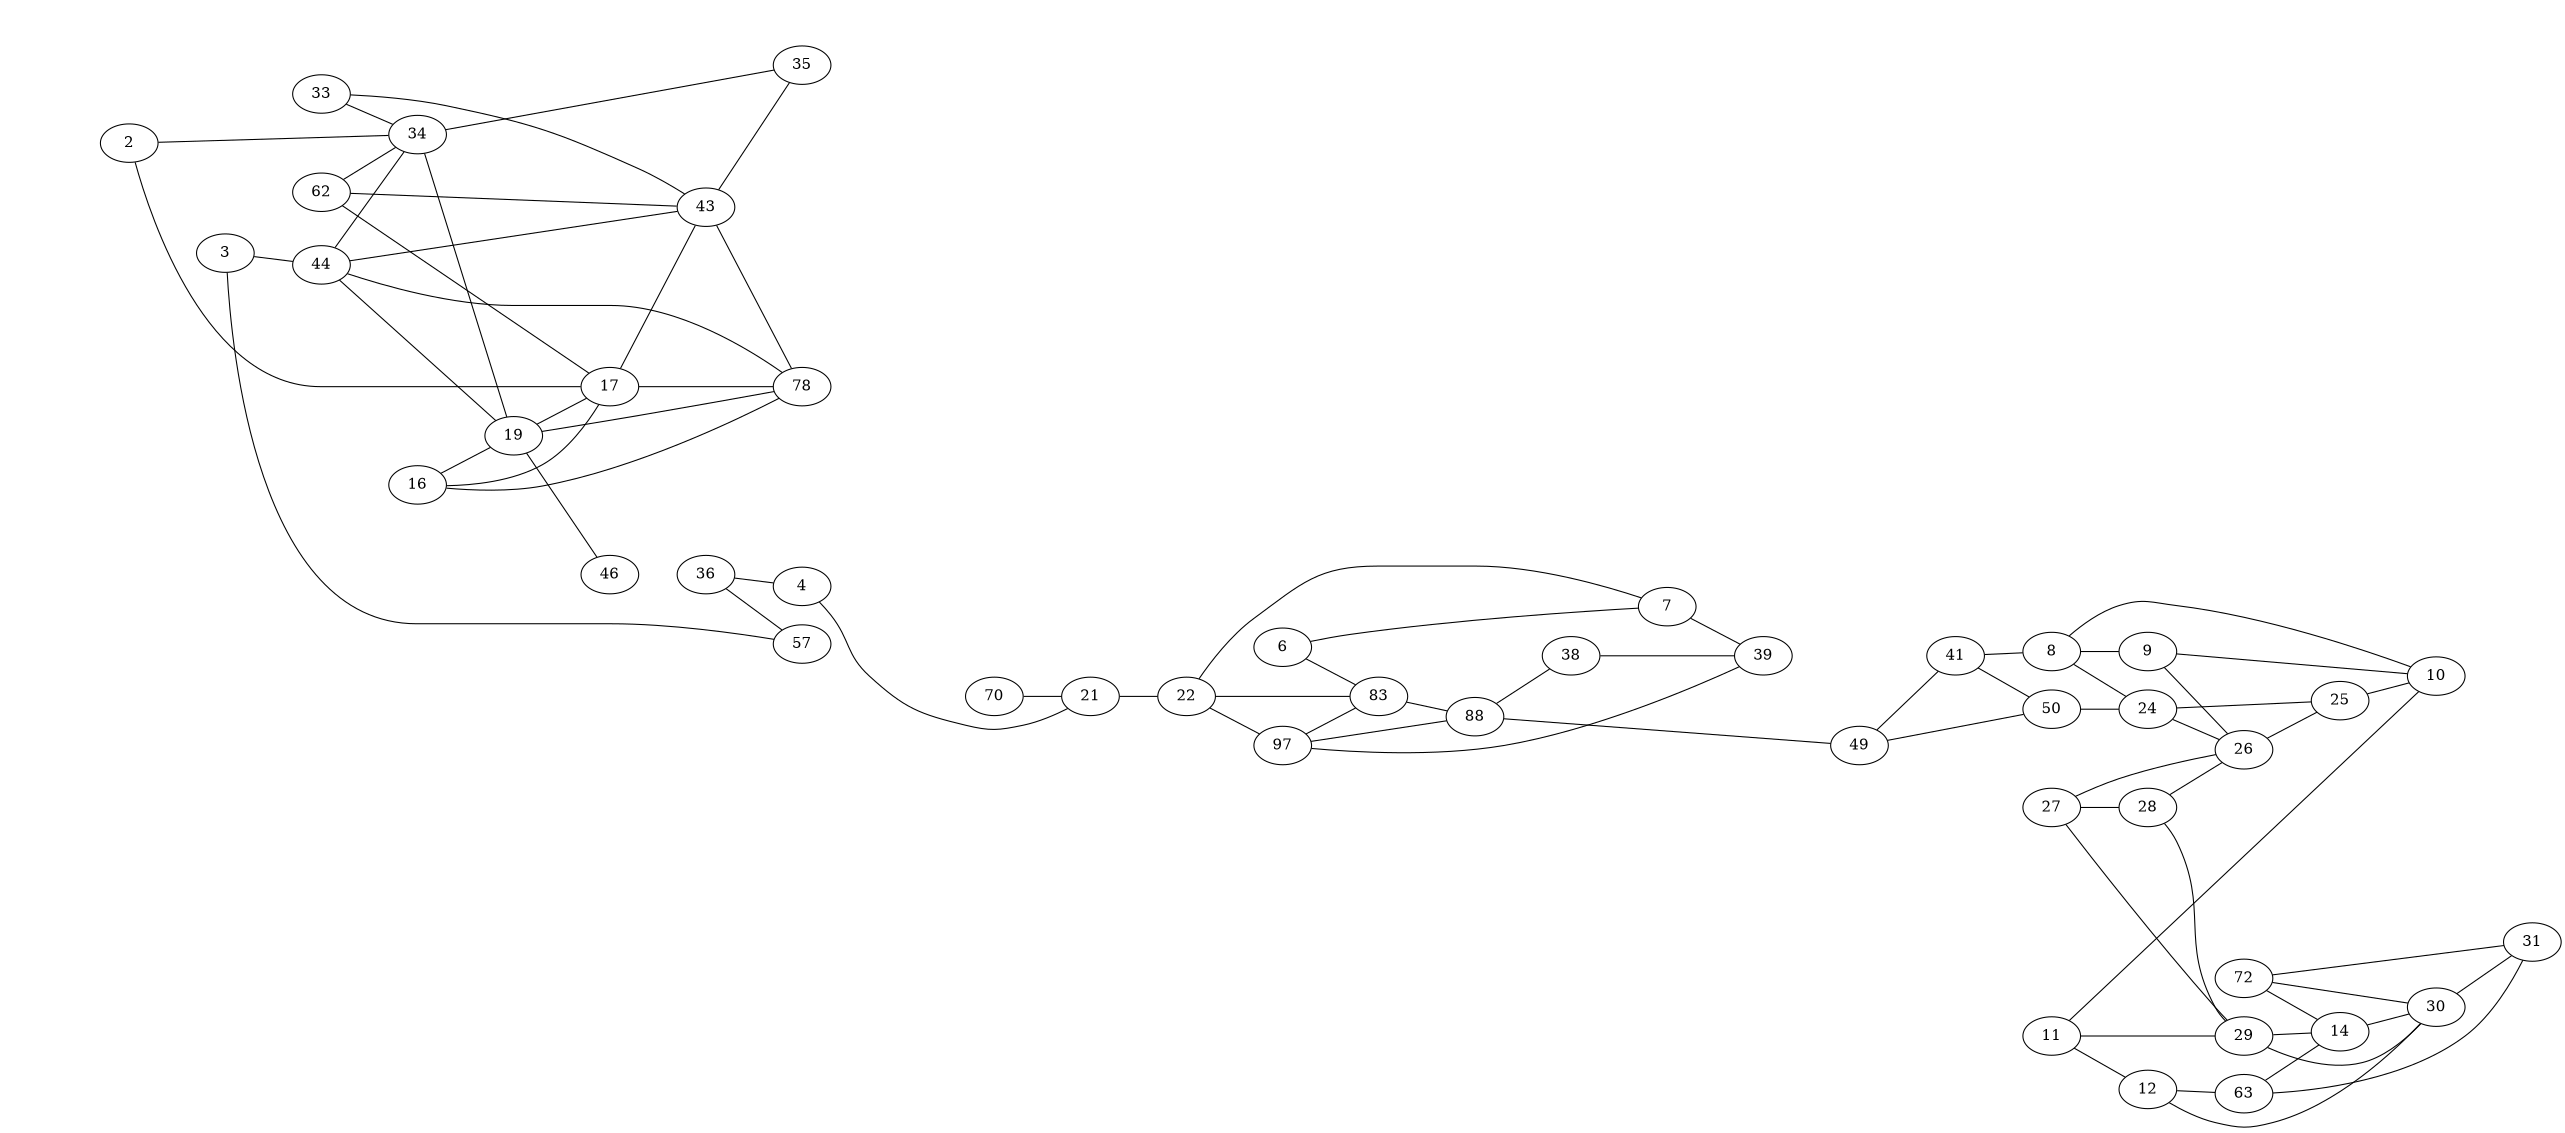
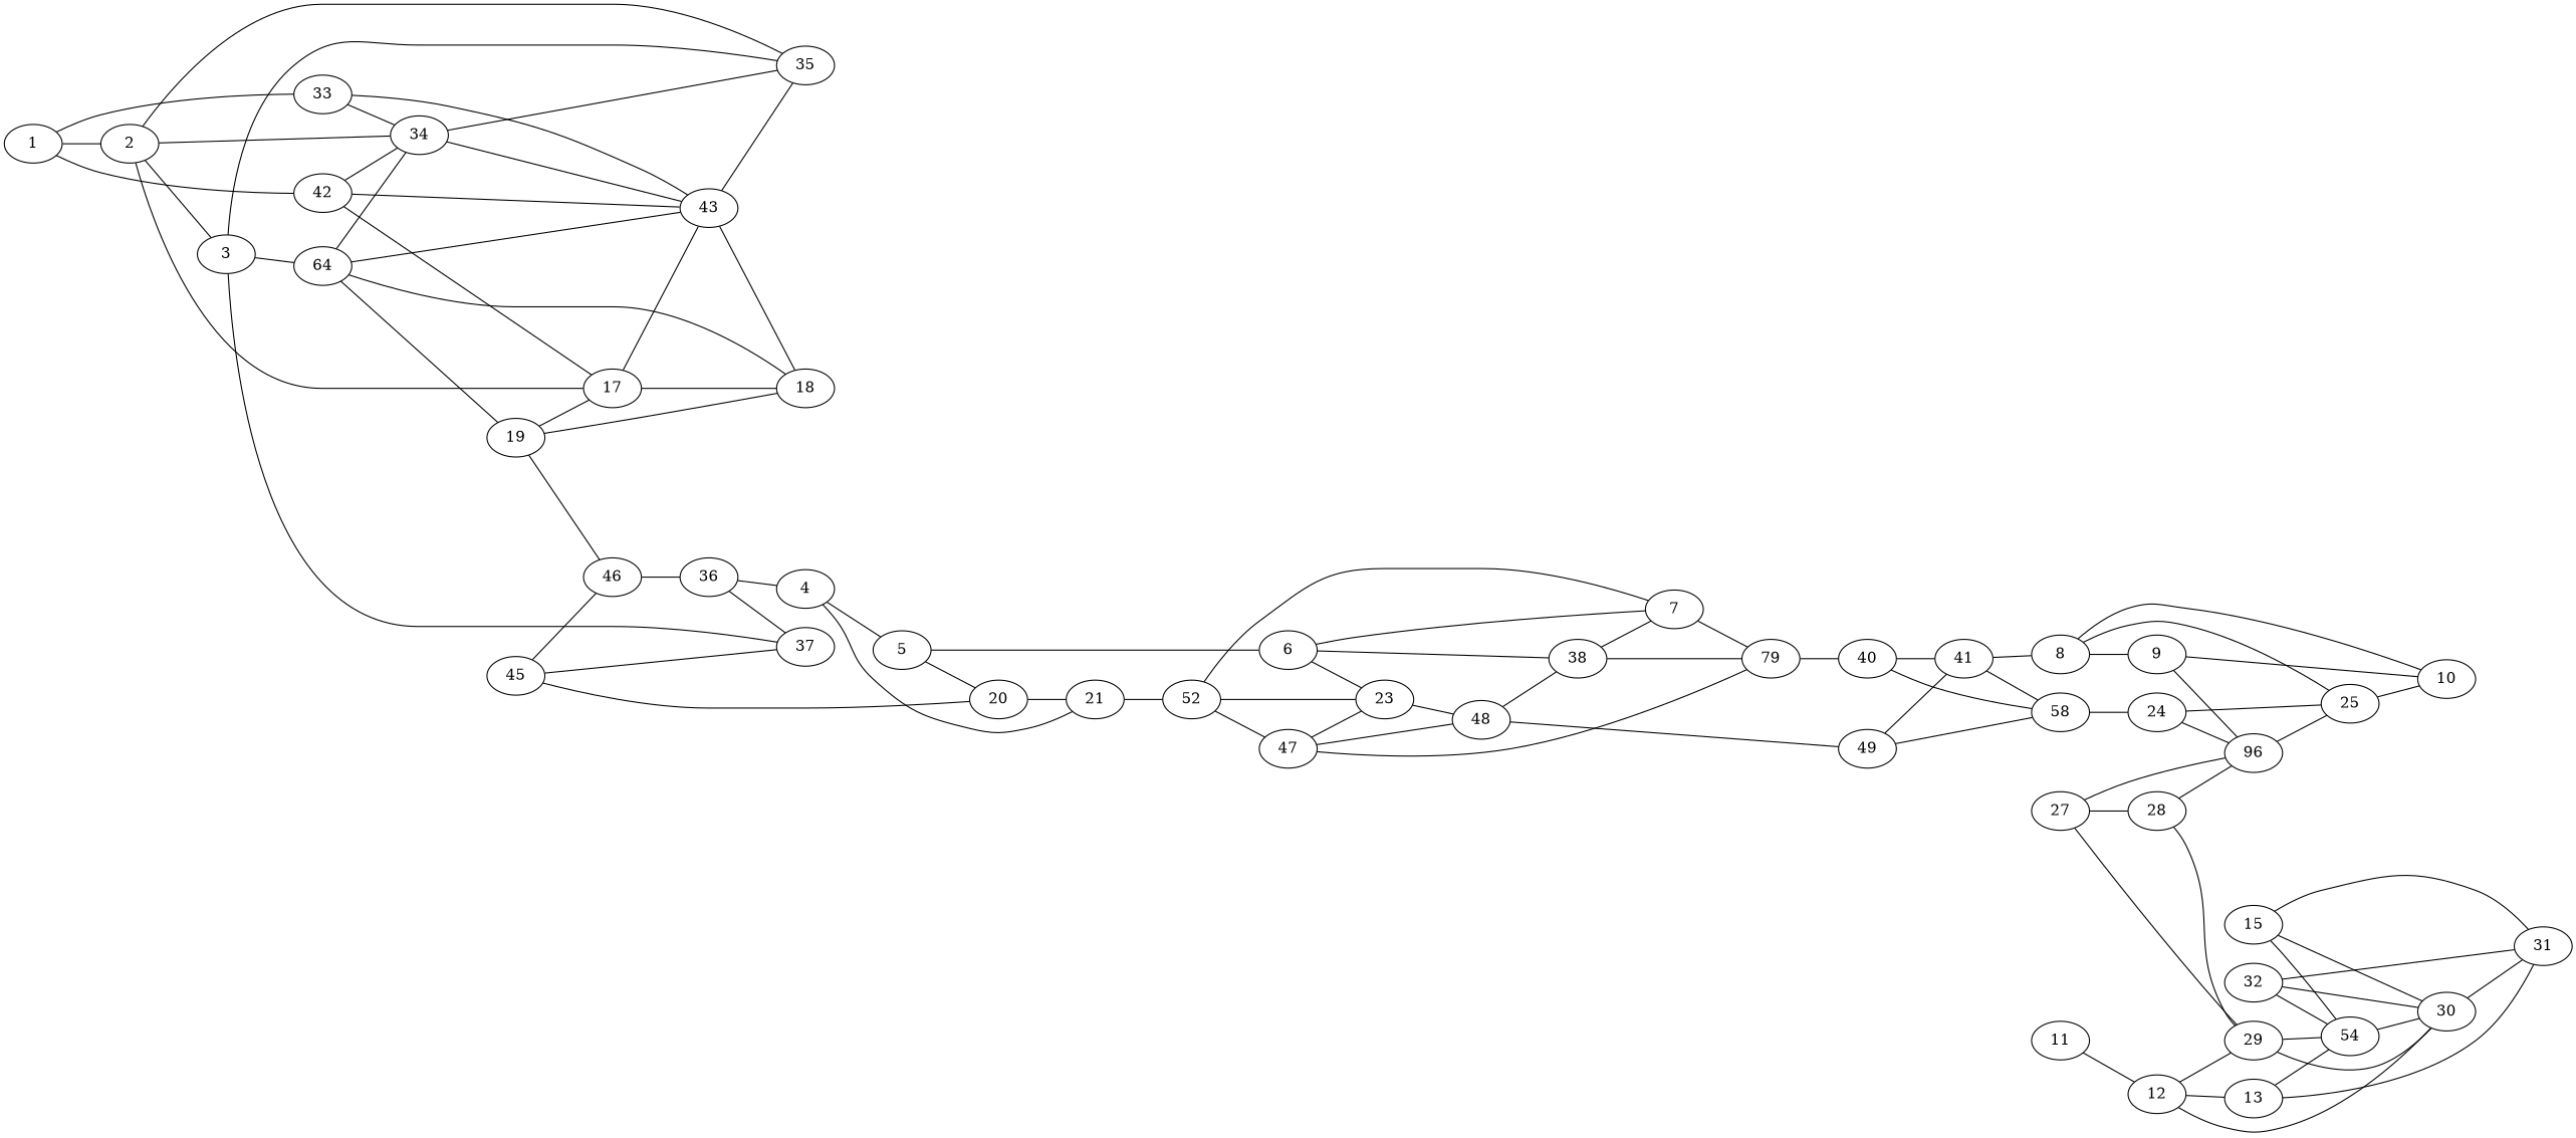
  graph {
    fontname="DejaVu Serif"
    rankdir=LR
    node [aaLength=3 fontname="DejaVu Serif" sequence=vanDerWaals type=0]
    edge [distance0=0.0 fontname="DejaVu Serif" frequency=1 type0=2]
+   1 [sequence=NPS]
    2 [sequence=DEV]
    33 [aaLength=6 sequence=RPSFAE type=1]
-   42 [aaLength=5 sequence=PSFAE type=1 label=62]
+   42 [aaLength=5 sequence=PSFAE type=1]
    3 [aaLength=15]
    17 [aaLength=4 sequence=HQAF]
    35 [aaLength=7 sequence=EKELGKR type=1]
    43 [aaLength=5 sequence=FQESS type=1]
    34 [aaLength=6 sequence=FQESSI type=1]
-   37 [aaLength=5 type=1 label=57]
-   44 [aaLength=5 sequence=KELGK type=1]
-   18 [aaLength=4 sequence=SDEV label=78]
+   37 [aaLength=5 type=1]
+   44 [aaLength=5 sequence=KELGK type=1 label=64]
+   18 [aaLength=4 sequence=SDEV]
    19 [aaLength=15]
    46 [aaLength=5 type=1]
    4 [aaLength=9]
+   5 [aaLength=22]
    6
-   20 [aaLength=9 label=70]
+   20 [aaLength=9]
    7
-   23 [label=83]
+   23
    38 [type=1]
    21 [aaLength=22]
-   39 [type=1]
-   48 [type=1 label=88]
-   22
+   39 [type=1 label=79]
+   48 [type=1]
+   22 [label=52]
+   40 [type=1]
    49 [type=1]
    41 [type=1]
    8 [aaLength=5]
    9 [aaLength=8]
    10 [aaLength=18]
    25 [aaLength=8]
-   26 [aaLength=18]
+   26 [aaLength=18 label=96]
    11 [aaLength=11]
    12 [aaLength=12]
    29 [aaLength=12]
-   13 [aaLength=5 label=63]
+   13 [aaLength=5]
    30 [aaLength=5]
-   14 [aaLength=12]
+   14 [aaLength=12 label=54]
    31 [aaLength=10]
-   16 [aaLength=5 sequence=NPSDR]
+   15 [aaLength=10]
    36 [aaLength=5 type=1]
-   47 [type=1 label=97]
-   50 [type=1]
+   47 [type=1]
+   50 [type=1 label=58]
    24 [aaLength=5]
    27
    28 [aaLength=8]
-   32 [aaLength=11 label=72]
+   32 [aaLength=11]
+   45 [aaLength=5 type=1]
+   1 -- 2 [distance0=27.90549 type0=1]
+   1 -- 33 [distance0=28.57952]
+   1 -- 42 [distance0=28.73655 type0=3]
+   2 -- 3 [distance0=29.52727]
    2 -- 17 [distance0=35.84925 type0=3]
+   2 -- 35 [type0=5]
    33 -- 43 [distance0=14.0 type0=3]
    33 -- 34 [distance0=14.0 distance1=8.0 frequency=2 type1=4]
    42 -- 17 [distance0=1.0 type0=4]
    42 -- 43 [distance0=13.0 type0=3]
    42 -- 34 [distance0=13.0]
+   3 -- 35 [distance0=22.39555]
    3 -- 37 [distance0=28.57553 distance1=0.0 frequency=2 type0=3 type1=4]
    3 -- 44 [distance0=21.83027 type0=1]
    17 -- 43 [distance0=3.0 type0=4]
    17 -- 18 [distance0=22.40617 type0=1]
    43 -- 35 [distance0=10.0]
    43 -- 44 [distance0=11.0 type0=3]
    43 -- 18 [distance0=1.0 type0=4]
    34 -- 2 [distance0=1.0 type0=4]
    34 -- 35 [distance0=10.0]
-   34 -- 19 [type0=1]
+   34 -- 43 [type0=1]
    44 -- 34 [distance0=11.0]
    44 -- 19 [distance0=3.0 type0=4]
    18 -- 44 [distance0=1.0 type0=4]
    18 -- 19 [distance0=18.57503 type0=1]
    19 -- 17 [distance0=37.01026]
    19 -- 46 [type0=4]
+   46 -- 36 [distance0=11.0]
+   4 -- 5 [distance0=15.69555 distance1=0.0 frequency=2 type1=4]
+   5 -- 6 [type0=4]
+   5 -- 20 [distance0=21.53329 type0=3]
    6 -- 7 [distance0=16.31394 type0=3]
    6 -- 23 [distance0=14.1676 type0=1]
+   6 -- 38 [type0=4]
    20 -- 21 [distance0=21.11429 distance1=0.0 frequency=2 type1=4]
    7 -- 39 [type0=4]
    23 -- 48 [type0=4]
+   38 -- 7 [type0=4]
    38 -- 39 [distance0=8.0]
    21 -- 4 [distance0=15.89693]
    21 -- 22 [type0=4]
+   39 -- 40 [type0=4]
    48 -- 38 [distance0=8.0]
    48 -- 49 [type0=4]
    22 -- 7 [distance0=8.6738 type0=1]
    22 -- 23 [distance0=8.933364]
    22 -- 47 [type0=4]
+   40 -- 41 [distance0=5.0 distance1=0.0 frequency=2 type1=4]
    49 -- 41 [distance0=5.0]
    49 -- 50 [distance0=5.0 distance1=0.0 frequency=2 type0=3 type1=4]
    41 -- 8 [type0=5]
    41 -- 50 [type0=1]
    8 -- 9 [distance0=11.45414 distance1=0.0 frequency=2 type0=1 type1=5]
    8 -- 10 [distance0=15.3772]
-   8 -- 24 [distance0=21.71791 type0=3]
+   8 -- 25 [distance0=21.71791 type0=3]
    9 -- 10 [distance0=16.25188 distance1=0.0 frequency=2 type1=4]
    9 -- 26 [distance0=28.30342 type0=3]
    25 -- 10 [distance0=20.89759 type0=3]
    26 -- 25 [distance0=11.59278 type0=1]
-   11 -- 10 [distance0=29.99839 type0=3]
    11 -- 12 [distance0=25.05357 distance1=0.0 frequency=2 type0=1 type1=4]
-   11 -- 29 [distance0=29.36678]
+   12 -- 29 [distance0=29.36678]
    12 -- 13 [distance0=21.90532 distance1=0.0 frequency=2 type0=3 type1=4]
    12 -- 30 [distance0=16.13919 type0=1]
    29 -- 30 [distance0=19.78324 distance1=0.0 frequency=2 type0=1 type1=4]
    29 -- 14 [distance0=22.01021 type0=3]
    13 -- 14 [distance0=17.73747 distance1=0.0 frequency=2 type0=1 type1=4]
    13 -- 31 [distance0=19.49523 type0=3]
    30 -- 31 [distance0=7.035103 distance1=0.0 frequency=2 type0=1 type1=4]
    14 -- 30 [distance0=7.781893]
-   16 -- 17 [distance0=23.65804 type0=1]
-   16 -- 18 [distance0=25.16254]
-   16 -- 19 [distance0=43.52878 type0=3]
+   15 -- 30 [distance0=26.01175 type0=3]
+   15 -- 14 [distance0=24.49114]
+   15 -- 31 [distance0=23.02075 type0=1]
    36 -- 37 [distance0=11.0]
    36 -- 4 [type0=4]
    47 -- 23 [type0=4]
    47 -- 39 [distance0=8.0]
    47 -- 48 [distance0=8.0 type0=3]
+   50 -- 40 [distance0=5.0]
    50 -- 24 [type0=5]
    24 -- 25 [distance0=11.26641 distance1=0.0 frequency=2 type0=1 type1=5]
    24 -- 26 [distance0=17.46155]
    27 -- 26 [distance0=30.36501 type0=3]
    27 -- 29 [distance0=30.01167]
    27 -- 28 [distance0=8.893963 distance1=0.0 frequency=2 type0=1 type1=5]
    28 -- 26 [distance0=31.08672 type0=3]
    28 -- 29 [distance0=22.26701 distance1=0.0 frequency=2 type1=4]
    32 -- 30 [distance0=31.2627 type0=3]
    32 -- 14 [distance0=23.85036 type0=1]
    32 -- 31 [distance0=24.49628]
+   45 -- 37 [distance0=11.0]
+   45 -- 46 [distance0=11.0 type0=3]
+   45 -- 20 [type0=4]
  }
